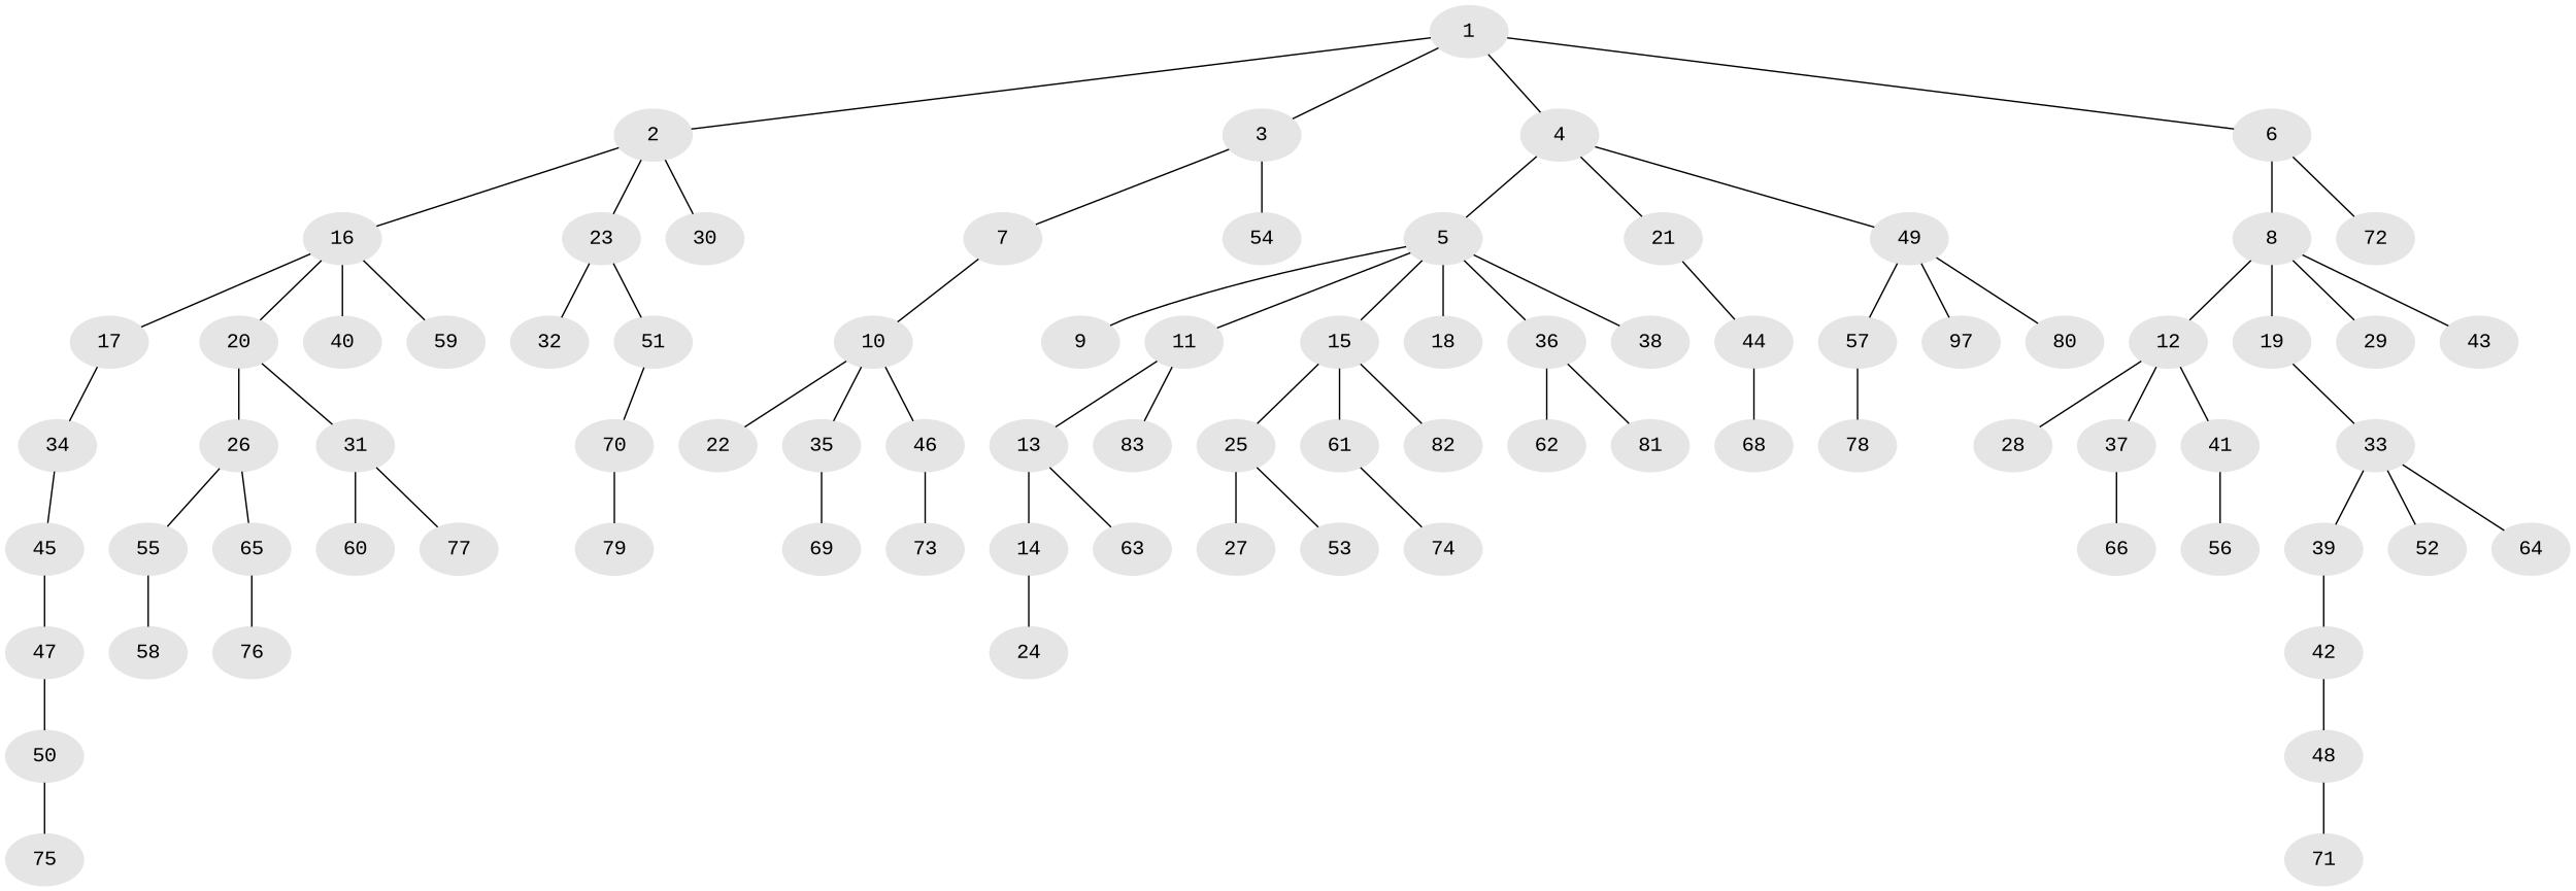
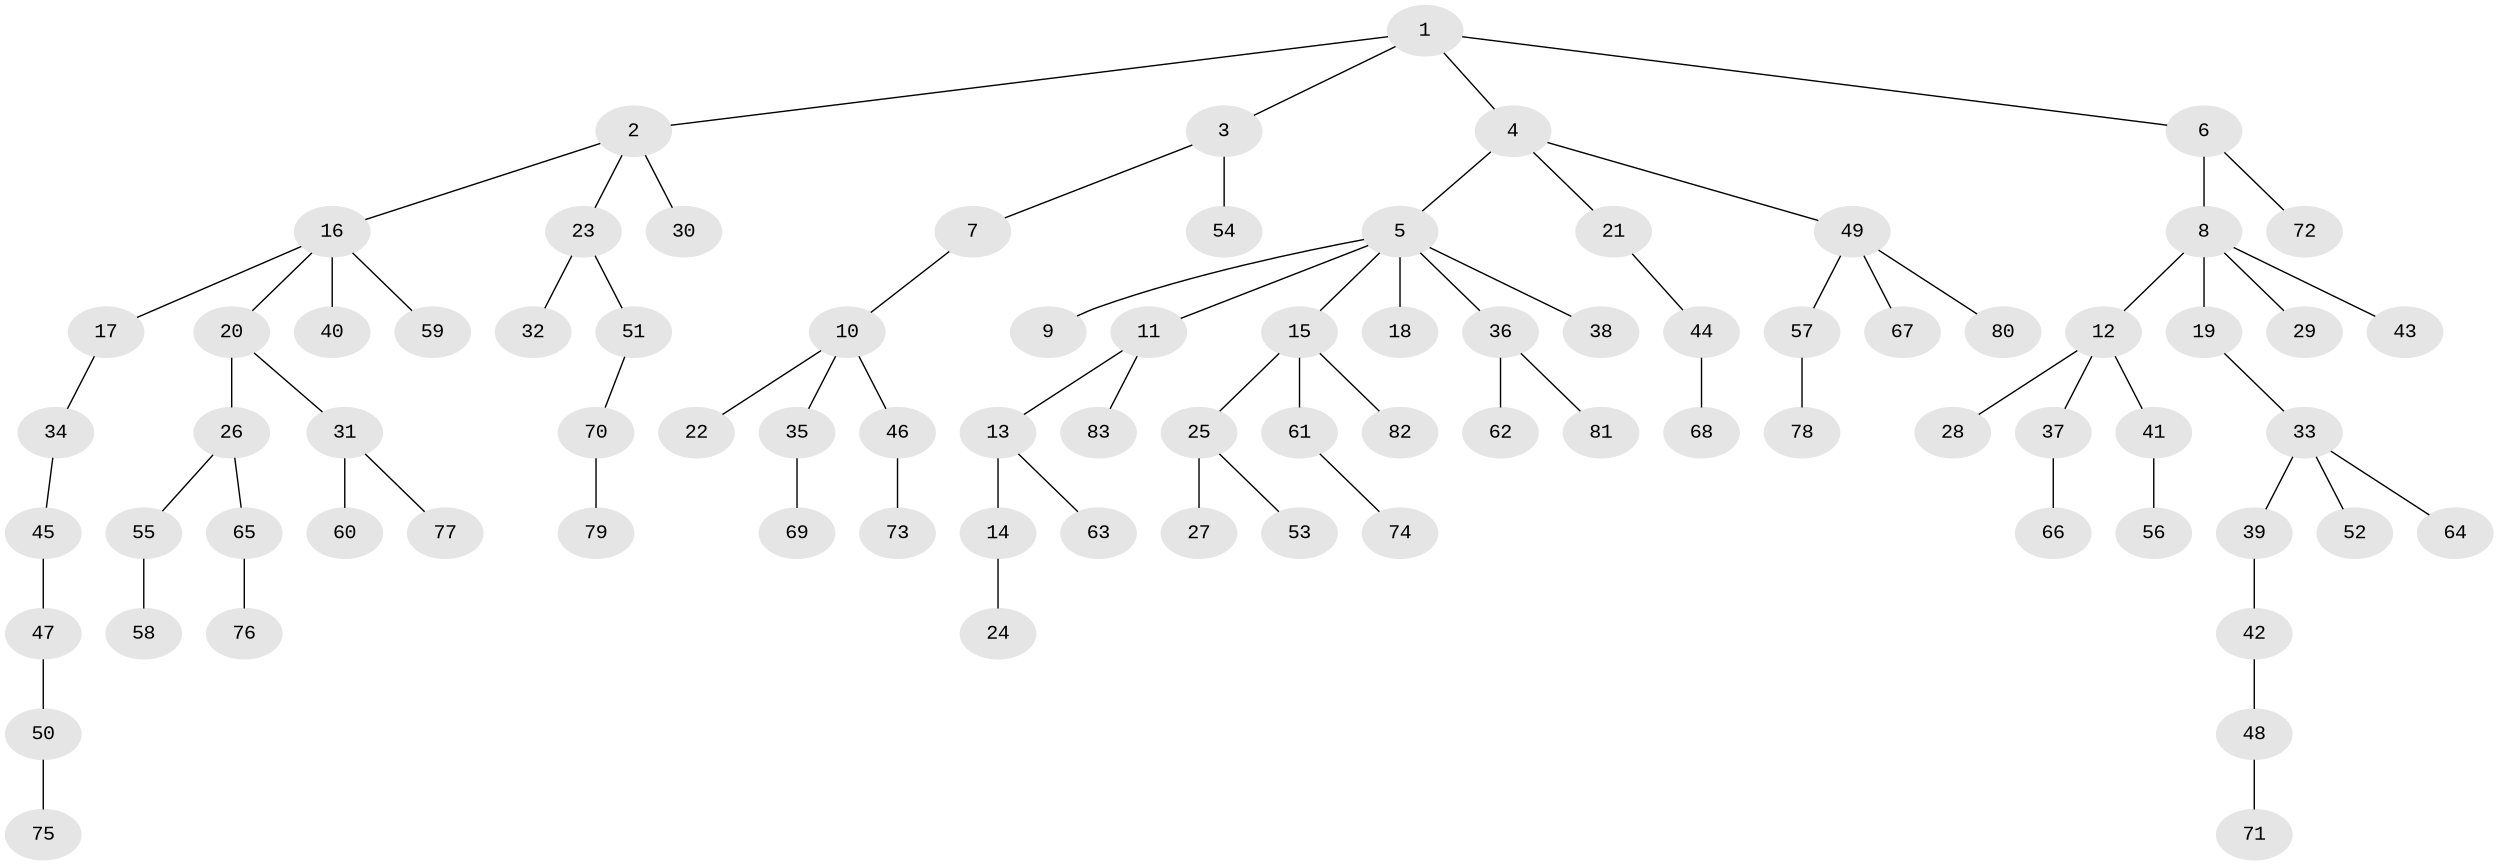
  graph {
    fontname="Liberation Mono"
    node [color=gray90 fontname="Liberation Mono" style=filled]
    edge [fontname="Liberation Mono"]
    1
    2
    3
    4
    6
    16
    23
    30
    7
    54
    5
    21
    49
    8
    72
    17
    20
    40
    59
    32
    51
    10
    9
    11
    15
    18
    36
    38
    44
    57
-   67 [label=97]
+   67
    80
    13
    83
    25
    61
    82
    62
    81
    12
    19
    29
    43
    22
    35
    46
    28
    37
    41
    33
    69
    73
    14
    63
    66
    56
    24
    27
    53
    74
    34
    26
    31
    45
    39
    52
    64
    55
    65
    60
    77
    68
    70
    79
    58
    76
    42
    47
    48
    71
    50
    75
    78
    1 -- 2
    1 -- 3
    1 -- 4
    1 -- 6
    2 -- 16
    2 -- 23
    2 -- 30
    3 -- 7
    3 -- 54
    4 -- 5
    4 -- 21
    4 -- 49
    6 -- 8
    6 -- 72
    16 -- 17
    16 -- 20
    16 -- 40
    16 -- 59
    23 -- 32
    23 -- 51
    7 -- 10
    5 -- 9
    5 -- 11
    5 -- 15
    5 -- 18
    5 -- 36
    5 -- 38
    21 -- 44
    49 -- 57
    49 -- 67
    49 -- 80
    8 -- 12
    8 -- 19
    8 -- 29
    8 -- 43
    17 -- 34
    20 -- 26
    20 -- 31
    51 -- 70
    10 -- 22
    10 -- 35
    10 -- 46
    11 -- 13
    11 -- 83
    15 -- 25
    15 -- 61
    15 -- 82
    36 -- 62
    36 -- 81
    44 -- 68
    57 -- 78
    13 -- 14
    13 -- 63
    25 -- 27
    25 -- 53
    61 -- 74
    12 -- 28
    12 -- 37
    12 -- 41
    19 -- 33
    35 -- 69
    46 -- 73
    37 -- 66
    41 -- 56
    33 -- 39
    33 -- 52
    33 -- 64
    14 -- 24
    34 -- 45
    26 -- 55
    26 -- 65
    31 -- 60
    31 -- 77
    45 -- 47
    39 -- 42
    55 -- 58
    65 -- 76
    70 -- 79
    42 -- 48
    47 -- 50
    48 -- 71
    50 -- 75
  }
